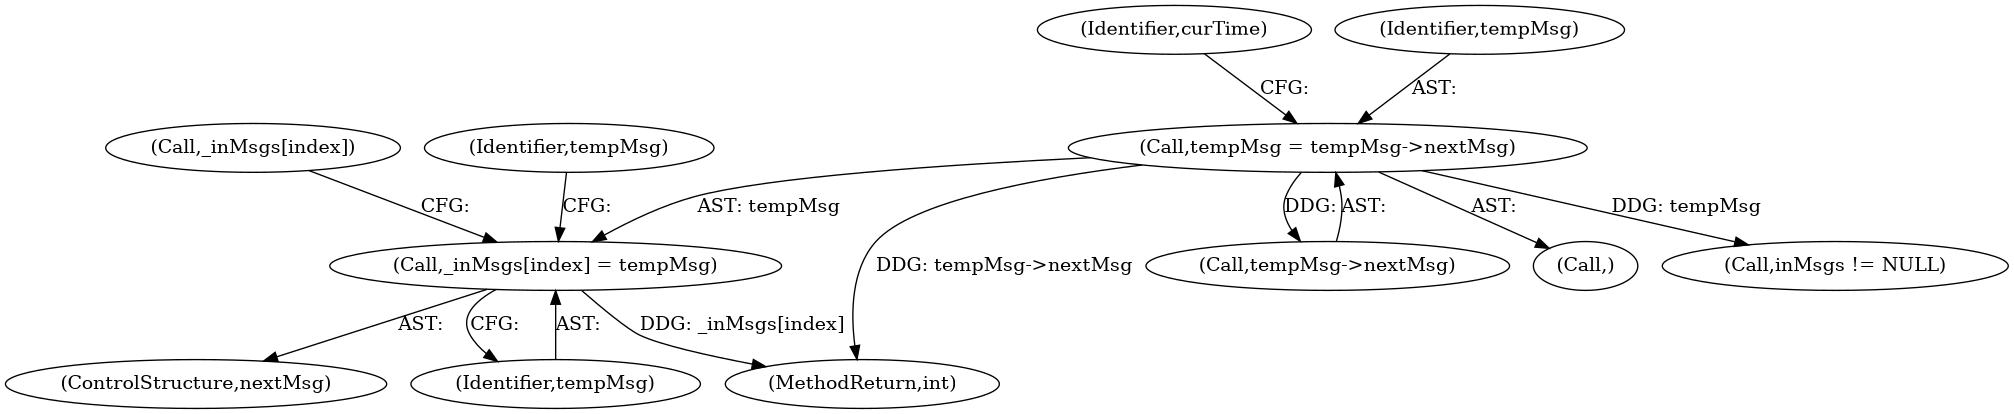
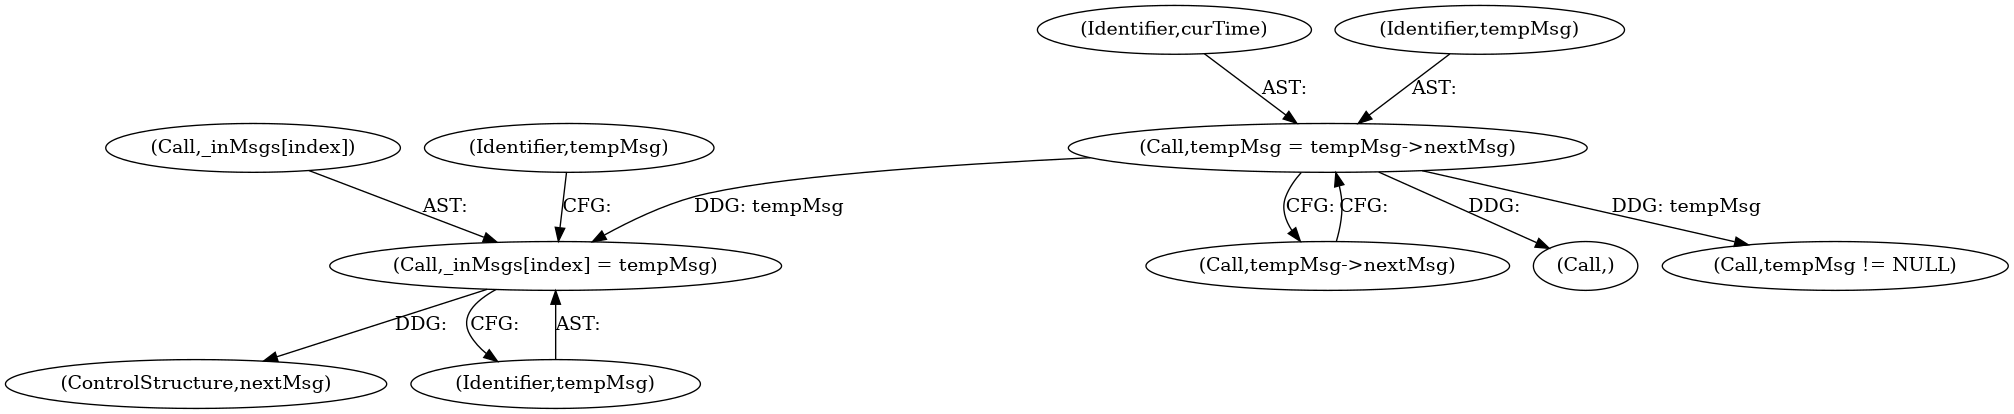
  digraph {
    n1 [label="(Call,_inMsgs[index] = tempMsg)"]
    n2 [label="(ControlStructure,nextMsg)"]
    n3 [label="(Identifier,tempMsg)"]
-   n4 [label="(MethodReturn,int)"]
    n5 [label="(Call,tempMsg = tempMsg->nextMsg)"]
    n6 [label="(Call,tempMsg->nextMsg)"]
    n7 [label="(Call,)"]
-   n8 [label="(Call,inMsgs != NULL)"]
+   n8 [label="(Call,tempMsg != NULL)"]
    n9 [label="(Call,_inMsgs[index])"]
    n10 [label="(Identifier,curTime)"]
    n11 [label="(Identifier,tempMsg)"]
    n12 [label="(Identifier,tempMsg)"]
-   n1 -> n2 [label="AST: "]
+   n1 -> n2 [label="DDG: "]
    n1 -> n3 [label="CFG: "]
-   n1 -> n4 [label="DDG: _inMsgs[index]"]
    n3 -> n1 [label="AST: "]
-   n5 -> n1 [label="AST: tempMsg"]
-   n5 -> n4 [label="DDG: tempMsg->nextMsg"]
-   n5 -> n6 [label="DDG: "]
-   n5 -> n7 [label="AST: "]
+   n5 -> n1 [label="DDG: tempMsg"]
+   n5 -> n6 [label="CFG: "]
+   n5 -> n7 [label="DDG: "]
    n5 -> n8 [label="DDG: tempMsg"]
-   n6 -> n5 [label="AST: "]
-   n9 -> n1 [label="CFG: "]
-   n10 -> n5 [label="CFG: "]
+   n6 -> n5 [label="CFG: "]
+   n9 -> n1 [label="AST: "]
+   n10 -> n5 [label="AST: "]
    n11 -> n5 [label="AST: "]
    n12 -> n1 [label="CFG: "]
  }
